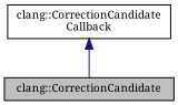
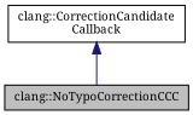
  digraph {
    fontname="Noto Serif"
    node [color=black fontname="Noto Serif" fontsize=10 shape=record]
-   n1 [fillcolor=grey75 fontcolor=black height=0.2 label="clang::CorrectionCandidate" style=filled width=0.4]
+   n1 [fillcolor=grey75 fontcolor=black height=0.2 label="clang::NoTypoCorrectionCCC" style=filled width=0.4]
    n2 [height=0.2 label="clang::CorrectionCandidate\lCallback" width=0.4]
    n2 -> n1 [color=midnightblue dir=back fontname="Noto Serif" fontsize=10 labelfontname=Helvetica labelfontsize=10 style=solid]
  }
